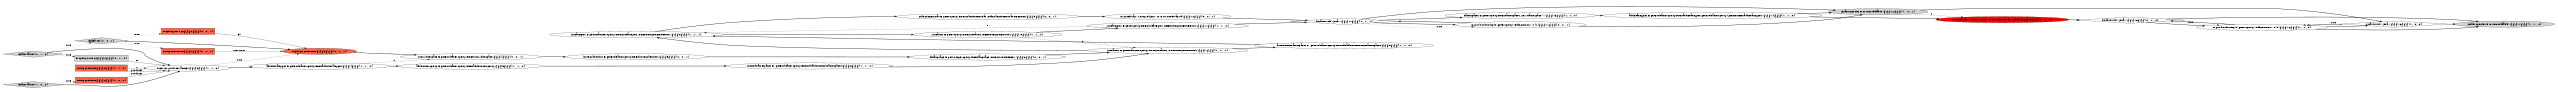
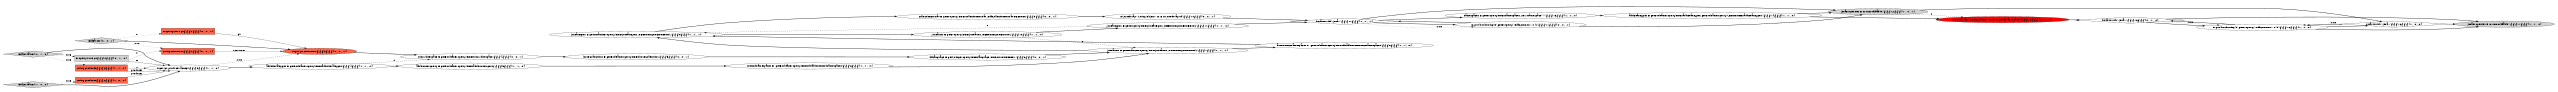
  digraph {
    rankdir=LR
    node [fillcolor=white shape=ellipse style=filled]
    edge [style=bold]
    n1 [fillcolor=red label="ASortedMap<String,Object> m = ASortedMap.create()@@@15@@@['0', '1', '0']"]
    n2 [label="k.startsWith(\"jena.\")@@@16@@@['0', '1', '0']" shape=diamond]
    n3 [fillcolor=lightgray label="jenaProperties = m.unmodifiable()@@@17@@@['1', '1', '0']"]
    n4 [label="m.put(k.substring(5),getProperty(\"RdfCommon.\" + k))@@@16@@@['1', '1', '0']"]
    n5 [label="k.startsWith(\"jena.\")@@@16@@@['1', '0', '0']" shape=diamond]
    n6 [label="super(ps,produces,accept)@@@3@@@['1', '1', '0']"]
    n7 [label="addLiteralTypes = getBooleanProperty(RDF_addLiteralTypes)@@@4@@@['1', '1', '0']"]
    n8 [fillcolor=tomato label="super(ps,consumes)@@@3@@@['0', '0', '1']"]
    n9 [label="addRootProperty = getBooleanProperty(RDF_addRootProperty)@@@5@@@['1', '1', '0']"]
    n10 [label="trimWhitespace = getBooleanProperty(RDF_trimWhitespace)@@@4@@@['0', '0', '1']"]
    n11 [label="useXmlNamespaces = !getBooleanProperty(RDF_disableUseXmlNamespaces)@@@6@@@['1', '1', '0']"]
    n12 [label="looseCollections = getBooleanProperty(RDF_looseCollections)@@@5@@@['0', '0', '1']"]
    n13 [label="rdfLanguage = getStringProperty(RDF_language,\"RDF/XML-ABBREV\")@@@6@@@['0', '0', '1']"]
    n14 [label="juneauNs = getInstanceProperty(RDF_juneauNs,,DEFAULT_JUNEAU_NS)@@@7@@@['1', '1', '1']"]
    n15 [label="juneauBpNs = getInstanceProperty(RDF_juneauBpNs,,DEFAULT_JUNEAUBP_NS)@@@8@@@['1', '1', '1']"]
    n16 [label="autoDetectNamespaces = !getBooleanProperty(RDF_disableAutoDetectNamespaces)@@@8@@@['1', '1', '0']"]
    n17 [fillcolor=tomato label="PropertyStore ps@@@2@@@['0', '0', '1']" shape=box]
    n18 [label="collectionFormat = getProperty(RDF_collectionFormat,,RdfCollectionFormat.DEFAULT)@@@9@@@['0', '0', '1']"]
    n19 [label="ASortedMap<String,Object> m = ASortedMap.of()@@@10@@@['0', '0', '1']"]
    n20 [label="k.startsWith(\"jena.\")@@@11@@@['1', '1', '1']" shape=diamond]
    n21 [label="namespaces = getProperty(RDF_namespaces,,new Namespace(((()@@@13@@@['1', '1', '0']"]
    n22 [fillcolor=lightgray label="jenaProperties = m.unmodifiable()@@@12@@@['1', '0', '1']"]
    n23 [label="m.put(k.substring(5),getProperty(\"RdfCommon.\" + k))@@@11@@@['0', '0', '1']"]
    n24 [label="addBeanTypes = getBooleanProperty(RDF_addBeanTypes,getBooleanProperty(SERIALIZER_addBeanTypes))@@@14@@@['1', '1', '0']"]
    n25 [fillcolor=lightgray label="RdfSerializer['0', '1', '0']" shape=diamond]
    n26 [fillcolor=lightgray label="PropertyStore ps@@@2@@@['0', '1', '0']" shape=box]
    n27 [fillcolor=tomato label="String produces@@@2@@@['1', '1', '0']" shape=box]
    n28 [fillcolor=tomato label="String consumes@@@2@@@['0', '0', '1']" shape=box]
    n29 [fillcolor=lightgray label="RdfSerializer['1', '0', '0']" shape=diamond]
    n30 [fillcolor=tomato label="String produces@@@2@@@['1', '0', '0']" shape=box]
    n31 [label="juneauNs = getProperty(RDF_juneauNs,,DEFAULT_JUNEAU_NS)@@@10@@@['1', '1', '0']"]
    n32 [label="juneauBpNs = getProperty(RDF_juneauBpNs,,DEFAULT_JUNEAUBP_NS)@@@11@@@['1', '1', '0']"]
    n33 [fillcolor=lightgray label="RdfParser['0', '0', '1']" shape=diamond]
    n1 -> n2
    n2 -> n3
    n2 -> n4 [label=true style=dotted]
    n2 -> n4
    n4 -> n2
    n4 -> n3
    n4 -> n5
    n5 -> n3
    n5 -> n4 [label=true style=dotted]
    n5 -> n4
    n6 -> n7
    n6 -> n8 [label=true style=dashed]
    n7 -> n9
    n7 -> n10 [label=0 style=dashed]
    n8 -> n10
    n9 -> n11
    n10 -> n12
    n11 -> n14
    n12 -> n13
    n13 -> n14
    n14 -> n15
    n14 -> n16
    n15 -> n18
    n15 -> n31
    n16 -> n15
    n17 -> n8 [label=ps style=solid]
    n18 -> n19
    n19 -> n20
    n20 -> n21
    n20 -> n22
    n20 -> n23 [label=true style=dotted]
    n20 -> n23
    n21 -> n24
    n22 -> n1 [label=0 style=dashed]
    n22 -> n5
    n23 -> n20
    n23 -> n22
    n24 -> n1
    n24 -> n22
    n25 -> n6
    n25 -> n26 [label=true style=dotted]
-   n25 -> n33 [label=true style=dotted]
+   n25 -> n27 [label=true style=dotted]
    n26 -> n6 [label=ps style=solid]
    n27 -> n6 [label=ps style=solid]
    n27 -> n6 [label=produces style=solid]
+   n27 -> n28 [label=0 style=dashed]
    n28 -> n8 [label=consumes style=solid]
    n29 -> n6
    n29 -> n30 [label=true style=dotted]
    n30 -> n6 [label=produces style=solid]
    n31 -> n14 [label=0 style=dashed]
    n31 -> n32
    n32 -> n15 [label=0 style=dashed]
    n32 -> n20
    n33 -> n8
-   n33 -> n17 [label=true style=dotted]
+   n33 -> n17 [label=0 style=dotted]
    n33 -> n28 [label=true style=dotted]
  }
